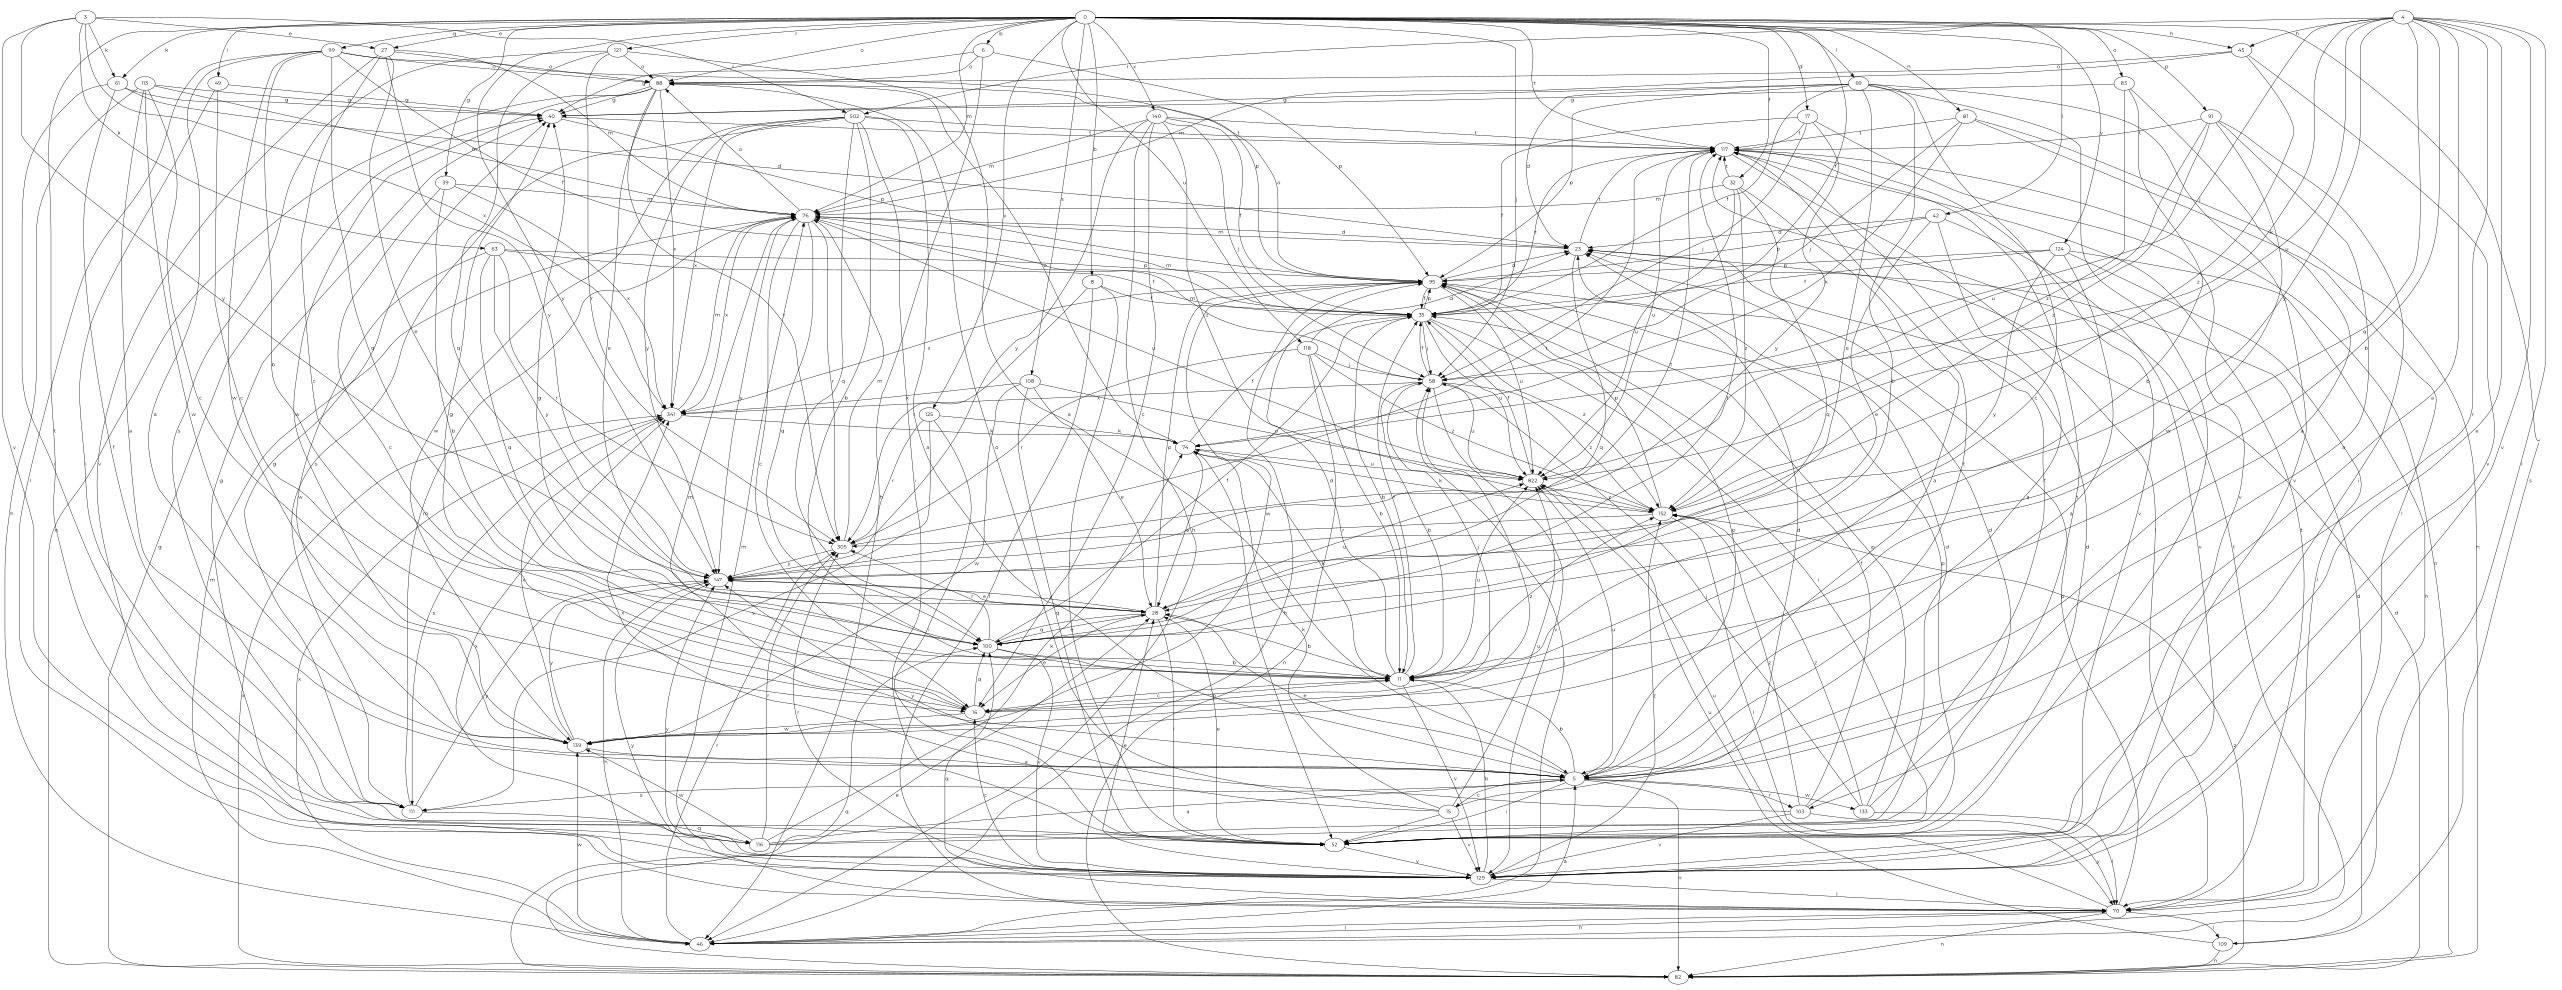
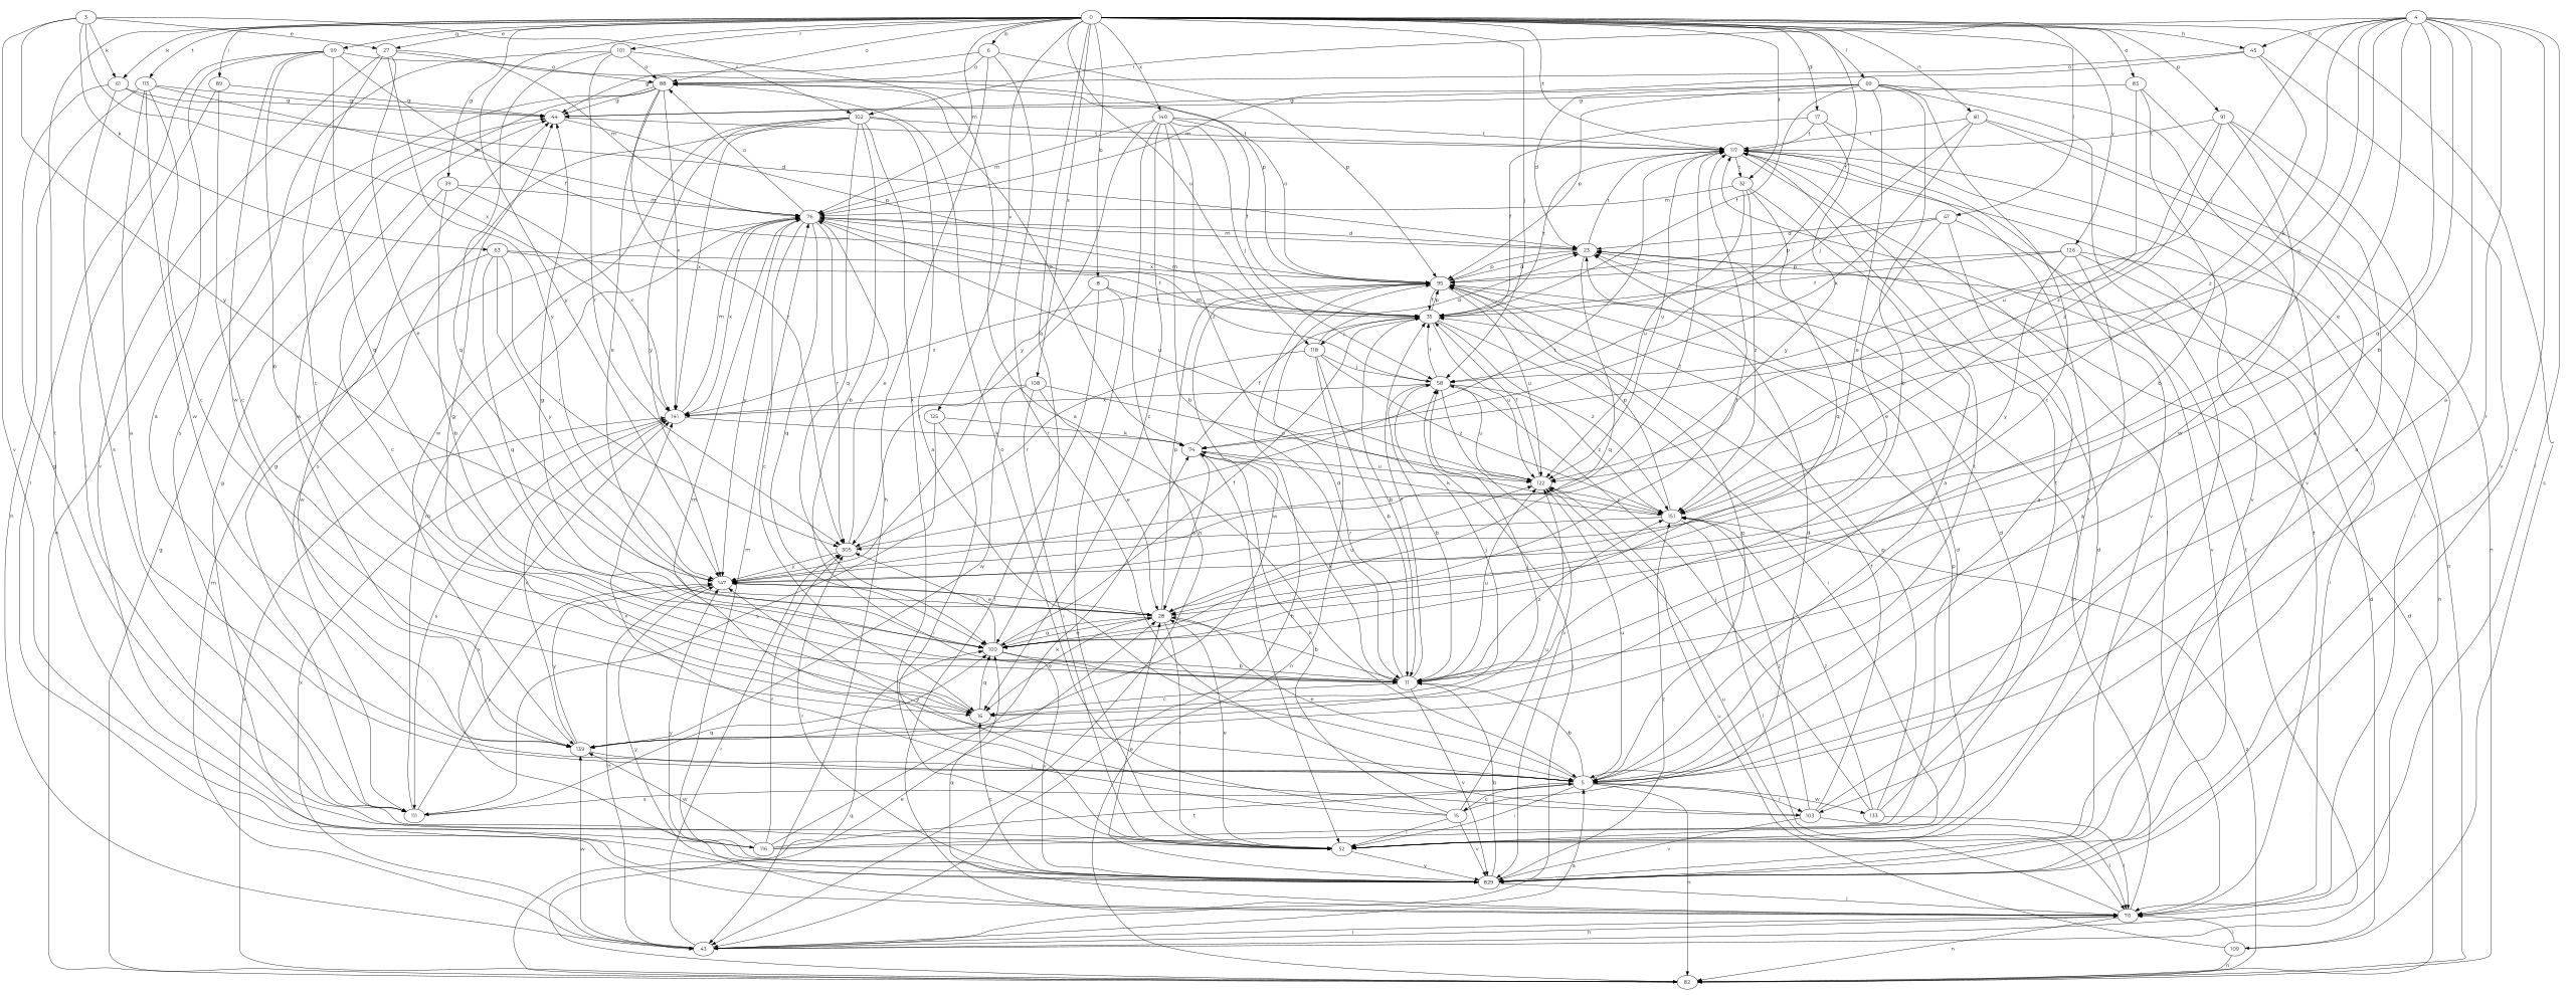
  strict digraph {
    fontname=Montserrat
    node [fontname=Montserrat]
    edge [fontname=Montserrat]
    0
    6
    8
    17
    27
    32
    35
    39
    45
-   47 [label=42]
-   49
+   47
+   49 [label=89]
    58
    61
    69
    76
    81
    83
    88
    91
    99
    100
-   101 [label=121]
+   101
    108
    109
    113
    116
    117
    118
-   124
+   124 [label=126]
    125
    140
    147
    103
    95
-   40
-   46
+   40 [label=44]
+   46 [label=43]
    70
    52
    n39 [label=305]
-   129
+   129 [label=829]
    28
    16
    5
-   122 [label=822]
-   152
+   122
+   152 [label=151]
    11
-   141 [label=341]
+   141
    23
    111
    n50 [label=74]
    82
    n52 [label=139]
    3
    63
-   102 [label=502]
+   102
    4
    15
    133
    0 -> 6 [label=b]
    0 -> 8 [label=b]
    0 -> 17 [label=d]
    0 -> 27 [label=e]
    0 -> 32 [label=f]
    0 -> 35 [label=f]
    0 -> 39 [label=g]
    0 -> 45 [label=h]
    0 -> 47 [label=i]
    0 -> 49 [label=i]
    0 -> 58 [label=j]
    0 -> 61 [label=k]
    0 -> 69 [label=l]
    0 -> 76 [label=m]
    0 -> 81 [label=n]
    0 -> 83 [label=o]
    0 -> 88 [label=o]
    0 -> 91 [label=p]
    0 -> 99 [label=q]
+   0 -> 100 [label=q]
    0 -> 101 [label=r]
    0 -> 108 [label=s]
    0 -> 109 [label=s]
+   0 -> 113 [label=t]
    0 -> 116 [label=t]
    0 -> 117 [label=t]
    0 -> 118 [label=u]
    0 -> 124 [label=v]
    0 -> 125 [label=v]
    0 -> 140 [label=x]
    0 -> 147 [label=y]
    6 -> 88 [label=o]
+   6 -> 103 [label=r]
    6 -> 95 [label=p]
    6 -> 40 [label=g]
    6 -> 46 [label=h]
    8 -> 35 [label=f]
    8 -> 70 [label=l]
    8 -> 52 [label=i]
    8 -> n39 [label=r]
    17 -> 35 [label=f]
-   17 -> 58 [label=j]
    17 -> 117 [label=t]
    17 -> 147 [label=y]
    17 -> 129 [label=v]
    27 -> 76 [label=m]
    27 -> 88 [label=o]
    27 -> 147 [label=y]
    27 -> 129 [label=v]
    27 -> 28 [label=e]
    27 -> 16 [label=c]
    32 -> 76 [label=m]
    32 -> 100 [label=q]
-   32 -> 117 [label=t]
+   117 -> 32 [label=t]
    32 -> 5 [label=a]
    32 -> 122 [label=u]
    32 -> 152 [label=z]
-   35 -> 58 [label=j]
+   35 -> 118 [label=j]
    35 -> 76 [label=m]
    35 -> 117 [label=t]
    35 -> 95 [label=p]
    35 -> 52 [label=i]
    35 -> 122 [label=u]
    35 -> 152 [label=z]
    35 -> 11 [label=b]
    39 -> 76 [label=m]
    39 -> 16 [label=c]
    39 -> 11 [label=b]
    39 -> 141 [label=x]
    45 -> 76 [label=m]
    45 -> 88 [label=o]
    45 -> 129 [label=v]
    45 -> 152 [label=z]
    47 -> 95 [label=p]
    47 -> 129 [label=v]
    47 -> 28 [label=e]
    47 -> 5 [label=a]
    47 -> 23 [label=d]
    49 -> 40 [label=g]
    49 -> 52 [label=i]
    49 -> 16 [label=c]
    58 -> 35 [label=f]
    58 -> 76 [label=m]
    58 -> 129 [label=v]
    58 -> 122 [label=u]
    58 -> 152 [label=z]
    58 -> 11 [label=b]
    58 -> 141 [label=x]
    61 -> 40 [label=g]
-   61 -> 52 [label=i]
+   61 -> 52 [label=g]
    61 -> 23 [label=d]
-   61 -> 111 [label=f]
+   61 -> 111 [label=s]
    69 -> 35 [label=f]
    69 -> 95 [label=p]
    69 -> 40 [label=g]
    69 -> 52 [label=i]
    69 -> 129 [label=v]
    69 -> 28 [label=e]
    69 -> 16 [label=c]
    69 -> 11 [label=b]
    69 -> 23 [label=d]
    76 -> 88 [label=o]
    76 -> 100 [label=q]
    76 -> 147 [label=y]
    76 -> n39 [label=r]
    76 -> 16 [label=c]
    76 -> 122 [label=u]
    76 -> 141 [label=x]
    76 -> 23 [label=d]
    81 -> 58 [label=j]
    81 -> 117 [label=t]
    81 -> 70 [label=l]
    81 -> n50 [label=k]
    81 -> 82 [label=n]
    83 -> 40 [label=g]
    83 -> 5 [label=a]
    83 -> 152 [label=z]
    83 -> 11 [label=b]
    88 -> 40 [label=g]
    88 -> n39 [label=r]
    88 -> 28 [label=e]
    88 -> 141 [label=x]
    88 -> 82 [label=n]
    88 -> n52 [label=w]
    91 -> 117 [label=t]
    91 -> 52 [label=i]
    91 -> 5 [label=a]
    91 -> 122 [label=u]
    91 -> 152 [label=z]
    91 -> n52 [label=w]
    99 -> 35 [label=f]
-   99 -> 88 [label=o]
    99 -> 100 [label=q]
    99 -> 95 [label=p]
    99 -> 70 [label=l]
    99 -> 5 [label=a]
    99 -> 11 [label=b]
    99 -> n52 [label=w]
    100 -> 35 [label=f]
    100 -> 117 [label=t]
    100 -> n39 [label=r]
    100 -> 129 [label=v]
    100 -> 28 [label=e]
    100 -> 11 [label=b]
    101 -> 88 [label=o]
    101 -> 100 [label=q]
    101 -> n39 [label=r]
    101 -> 5 [label=a]
    101 -> 111 [label=s]
-   108 -> 52 [label=q]
+   108 -> 52 [label=i]
    108 -> 28 [label=e]
    108 -> 122 [label=u]
    108 -> 141 [label=x]
    108 -> n52 [label=w]
-   70 -> 109 [label=l]
+   109 -> 70 [label=l]
    109 -> 122 [label=u]
    109 -> 23 [label=d]
    109 -> 82 [label=n]
    113 -> 76 [label=m]
    113 -> 40 [label=g]
    113 -> 46 [label=h]
    113 -> 16 [label=c]
    113 -> 5 [label=a]
    113 -> n52 [label=w]
    116 -> 117 [label=t]
    116 -> 40 [label=g]
    116 -> n39 [label=r]
-   116 -> 5 [label=a]
+   116 -> 5 [label=t]
    116 -> 23 [label=d]
    116 -> n50 [label=k]
    116 -> n52 [label=w]
    117 -> 70 [label=l]
    117 -> 129 [label=v]
    117 -> 122 [label=u]
    117 -> 82 [label=n]
    118 -> 58 [label=j]
    118 -> n39 [label=r]
    118 -> 152 [label=z]
    118 -> 11 [label=b]
    118 -> 23 [label=d]
    118 -> 82 [label=n]
    124 -> 35 [label=f]
    124 -> 147 [label=y]
    124 -> 95 [label=p]
    124 -> 46 [label=h]
    124 -> 70 [label=l]
    124 -> 5 [label=a]
    125 -> 52 [label=i]
-   125 -> n39 [label=r]
    125 -> 111 [label=s]
    125 -> n50 [label=k]
    140 -> 35 [label=f]
    140 -> 58 [label=j]
    140 -> 76 [label=m]
    140 -> 117 [label=t]
    140 -> 147 [label=y]
    140 -> 46 [label=h]
    140 -> 16 [label=c]
    140 -> 152 [label=z]
    147 -> 117 [label=t]
    147 -> 46 [label=h]
    147 -> 28 [label=e]
    103 -> 35 [label=f]
    103 -> 117 [label=t]
    103 -> 147 [label=y]
-   103 -> 70 [label=y]
+   103 -> 70 [label=l]
    103 -> 129 [label=v]
    103 -> 152 [label=z]
    95 -> 35 [label=f]
    95 -> 88 [label=o]
    95 -> 46 [label=h]
    95 -> 122 [label=u]
    95 -> 141 [label=x]
    95 -> 23 [label=d]
    95 -> n52 [label=w]
    40 -> 117 [label=t]
    40 -> 95 [label=p]
    46 -> 58 [label=j]
    46 -> 76 [label=m]
    46 -> 117 [label=t]
    46 -> 70 [label=l]
    46 -> n39 [label=r]
    46 -> 5 [label=a]
    46 -> 141 [label=x]
    46 -> n52 [label=w]
    70 -> 100 [label=q]
    70 -> 117 [label=t]
    70 -> 147 [label=y]
-   70 -> 95 [label=p]
+   70 -> 95 [label=m]
    70 -> 46 [label=h]
    70 -> 122 [label=u]
    70 -> 82 [label=n]
    52 -> 95 [label=p]
    52 -> 129 [label=v]
    52 -> 28 [label=e]
    52 -> 23 [label=d]
-   n39 -> 76 [label=m]
+   n39 -> 76 [label=e]
    n39 -> 117 [label=t]
    n39 -> 147 [label=y]
    129 -> 76 [label=m]
    129 -> 147 [label=y]
    129 -> 70 [label=l]
    129 -> n39 [label=r]
    129 -> 28 [label=e]
    129 -> 16 [label=c]
    129 -> 152 [label=z]
    129 -> 11 [label=b]
    129 -> 141 [label=x]
    28 -> 100 [label=q]
    28 -> 147 [label=y]
    28 -> 95 [label=p]
    28 -> 52 [label=i]
    28 -> 16 [label=e]
    28 -> 122 [label=u]
    28 -> 11 [label=b]
    16 -> 58 [label=j]
    16 -> 100 [label=q]
    16 -> 40 [label=g]
-   16 -> 11 [label=b]
-   16 -> n52 [label=w]
+   140 -> 11 [label=b]
    5 -> 76 [label=m]
    5 -> 117 [label=t]
    5 -> 103 [label=r]
    5 -> 95 [label=p]
    5 -> 52 [label=i]
    5 -> 28 [label=e]
    5 -> 122 [label=u]
    5 -> 11 [label=b]
    5 -> 111 [label=s]
    5 -> 82 [label=n]
    5 -> 15 [label=c]
    5 -> 133 [label=w]
    122 -> 35 [label=f]
    122 -> 152 [label=z]
    152 -> 95 [label=p]
    152 -> 70 [label=l]
    152 -> n39 [label=r]
    152 -> n50 [label=k]
    11 -> 35 [label=f]
    11 -> 95 [label=d]
    11 -> 40 [label=g]
    11 -> 129 [label=v]
    11 -> 16 [label=c]
    11 -> 122 [label=u]
    11 -> 152 [label=z]
    11 -> n50 [label=k]
    141 -> 76 [label=m]
    141 -> 111 [label=s]
    141 -> n50 [label=k]
    23 -> 76 [label=m]
    23 -> 100 [label=q]
    23 -> 117 [label=t]
+   23 -> 95 [label=p]
    111 -> 76 [label=m]
-   111 -> 116 [label=q]
+   111 -> 100 [label=q]
    111 -> 147 [label=y]
    111 -> 40 [label=g]
    n50 -> 35 [label=f]
    n50 -> 88 [label=o]
    n50 -> 52 [label=i]
    n50 -> 28 [label=e]
    n50 -> 122 [label=u]
    82 -> 100 [label=q]
    82 -> 40 [label=g]
    82 -> 28 [label=e]
    82 -> 152 [label=z]
    82 -> 141 [label=x]
    82 -> 23 [label=d]
    n52 -> 58 [label=j]
    n52 -> 147 [label=y]
-   n52 -> 5 [label=a]
+   n52 -> 5 [label=j]
    n52 -> 141 [label=x]
    3 -> 27 [label=e]
    3 -> 61 [label=k]
    3 -> 147 [label=y]
    3 -> 129 [label=v]
    3 -> 141 [label=x]
    3 -> 63 [label=k]
    3 -> 102 [label=r]
    63 -> 35 [label=f]
    63 -> 100 [label=q]
    63 -> 147 [label=y]
-   63 -> 95 [label=p]
+   63 -> 95 [label=x]
    63 -> n39 [label=r]
    63 -> n52 [label=w]
    102 -> 100 [label=q]
    102 -> 117 [label=t]
    102 -> 147 [label=y]
    102 -> 52 [label=i]
    102 -> 5 [label=a]
    102 -> 11 [label=b]
    102 -> 141 [label=x]
    102 -> 111 [label=s]
    102 -> n52 [label=w]
    4 -> 45 [label=h]
    4 -> 58 [label=j]
    4 -> 100 [label=q]
-   4 -> 147 [label=y]
+   4 -> 147 [label=i]
    4 -> 103 [label=r]
    4 -> 70 [label=l]
    4 -> 129 [label=v]
-   4 -> 52 [label=e]
+   4 -> 28 [label=e]
    4 -> 5 [label=a]
    4 -> 122 [label=u]
    4 -> 11 [label=b]
    4 -> n50 [label=k]
    4 -> 102 [label=r]
    15 -> 88 [label=o]
    15 -> 52 [label=i]
    15 -> 129 [label=v]
    15 -> 122 [label=u]
    15 -> 141 [label=x]
    15 -> 23 [label=d]
    15 -> n50 [label=k]
    133 -> 58 [label=j]
    133 -> 95 [label=p]
    133 -> 70 [label=l]
    133 -> 152 [label=z]
    133 -> 23 [label=d]
  }
